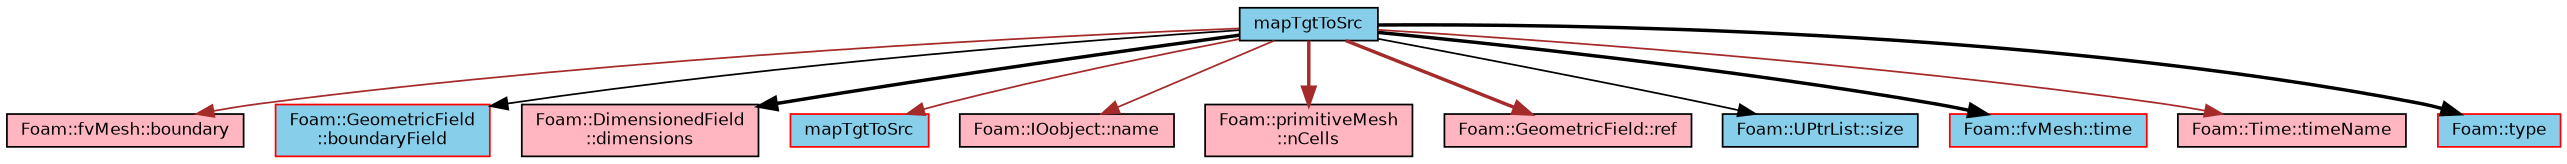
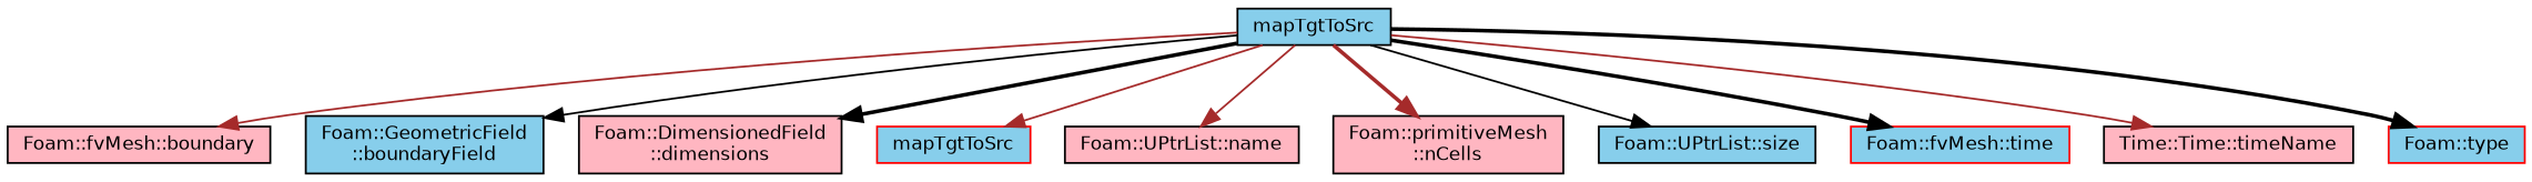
  digraph {
    rankdir=TB
    node [color=black fillcolor=skyblue fontname=Helvetica fontsize=10 shape=record style=filled]
    edge [color=brown fontname=Helvetica fontsize=10 labelfontname=Helvetica labelfontsize=10 style=solid]
    n1 [fontcolor=black height=0.2 label=mapTgtToSrc width=0.4]
    n2 [fillcolor=lightpink height=0.2 label="Foam::fvMesh::boundary" width=0.4]
-   n3 [color=red height=0.2 label="Foam::GeometricField\l::boundaryField" width=0.4]
+   n3 [height=0.2 label="Foam::GeometricField\l::boundaryField" width=0.4]
    n4 [fillcolor=lightpink height=0.2 label="Foam::DimensionedField\l::dimensions" width=0.4]
    n5 [color=red height=0.2 label=mapTgtToSrc width=0.4]
-   n6 [fillcolor=lightpink height=0.2 label="Foam::IOobject::name" width=0.4]
+   n6 [fillcolor=lightpink height=0.2 label="Foam::UPtrList::name" width=0.4]
    n7 [fillcolor=lightpink height=0.2 label="Foam::primitiveMesh\l::nCells" width=0.4]
-   n8 [fillcolor=lightpink height=0.2 label="Foam::GeometricField::ref" width=0.4]
    n9 [height=0.2 label="Foam::UPtrList::size" width=0.4]
    n10 [color=red height=0.2 label="Foam::fvMesh::time" width=0.4]
-   n11 [fillcolor=lightpink height=0.2 label="Foam::Time::timeName" width=0.4]
+   n11 [fillcolor=lightpink height=0.2 label="Time::Time::timeName" width=0.4]
    n12 [color=red height=0.2 label="Foam::type" width=0.4]
    n1 -> n2
    n1 -> n3 [color=black]
    n1 -> n4 [color=black style=bold]
    n1 -> n5
    n1 -> n6
    n1 -> n7 [style=bold]
-   n1 -> n8 [style=bold]
    n1 -> n9 [color=black]
    n1 -> n10 [color=black style=bold]
    n1 -> n11
    n1 -> n12 [color=black style=bold]
  }
